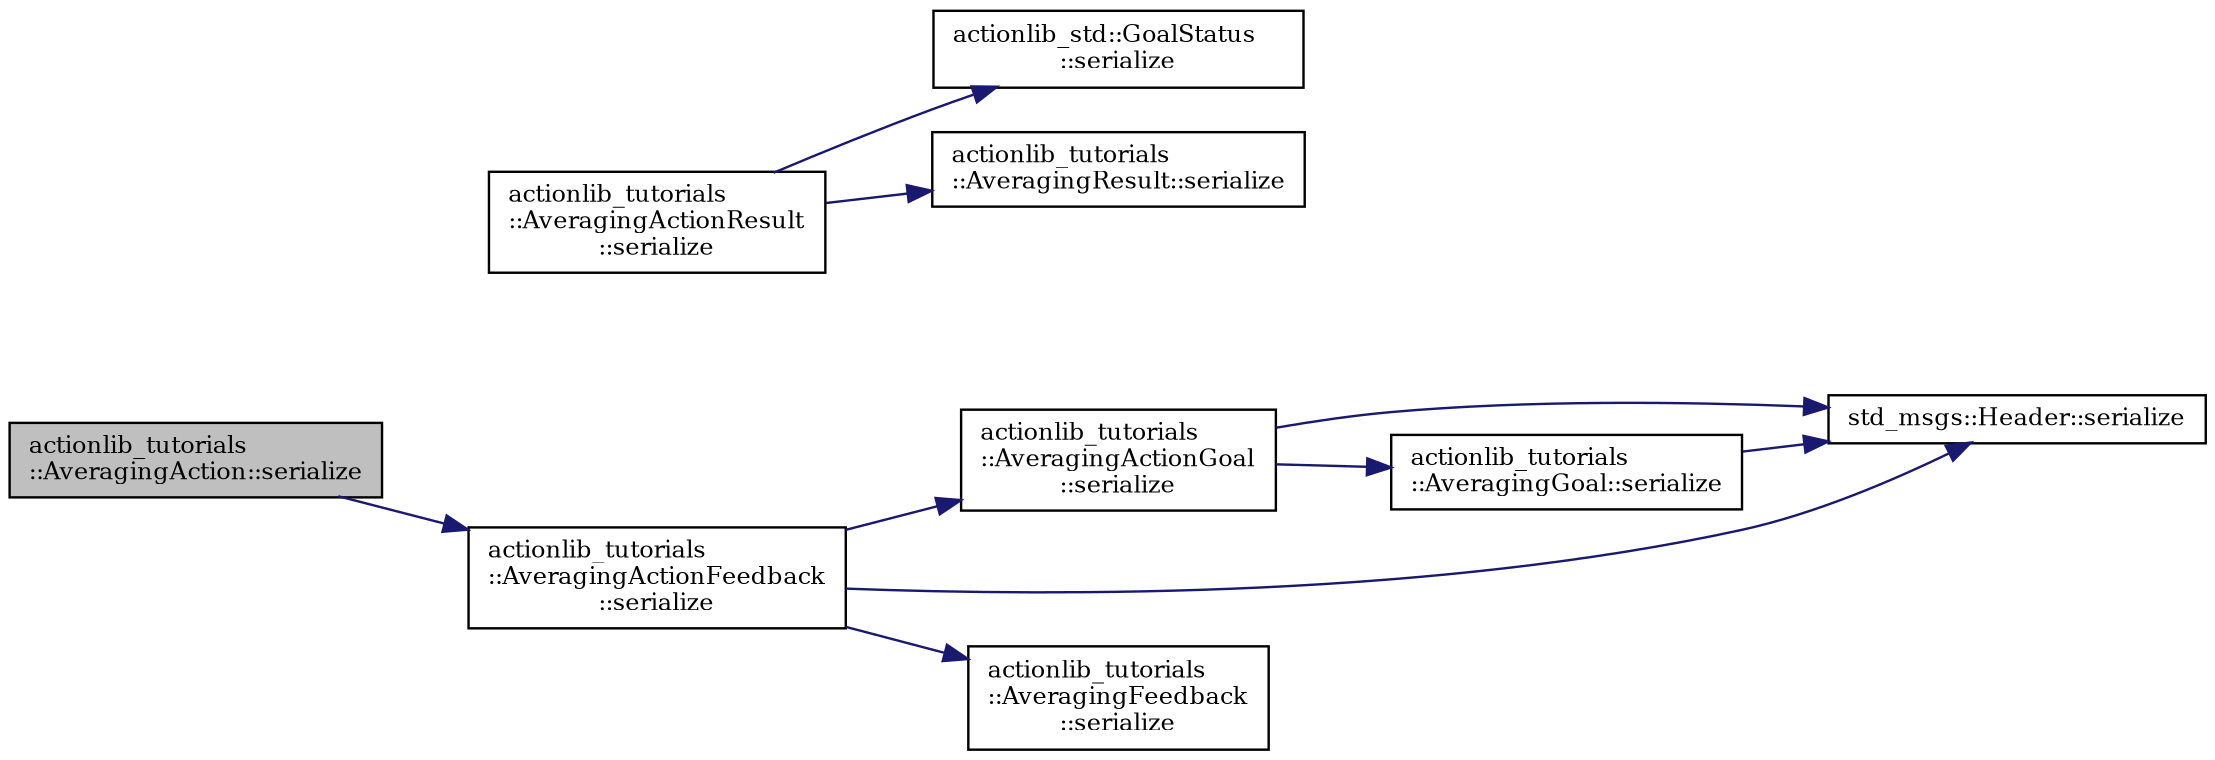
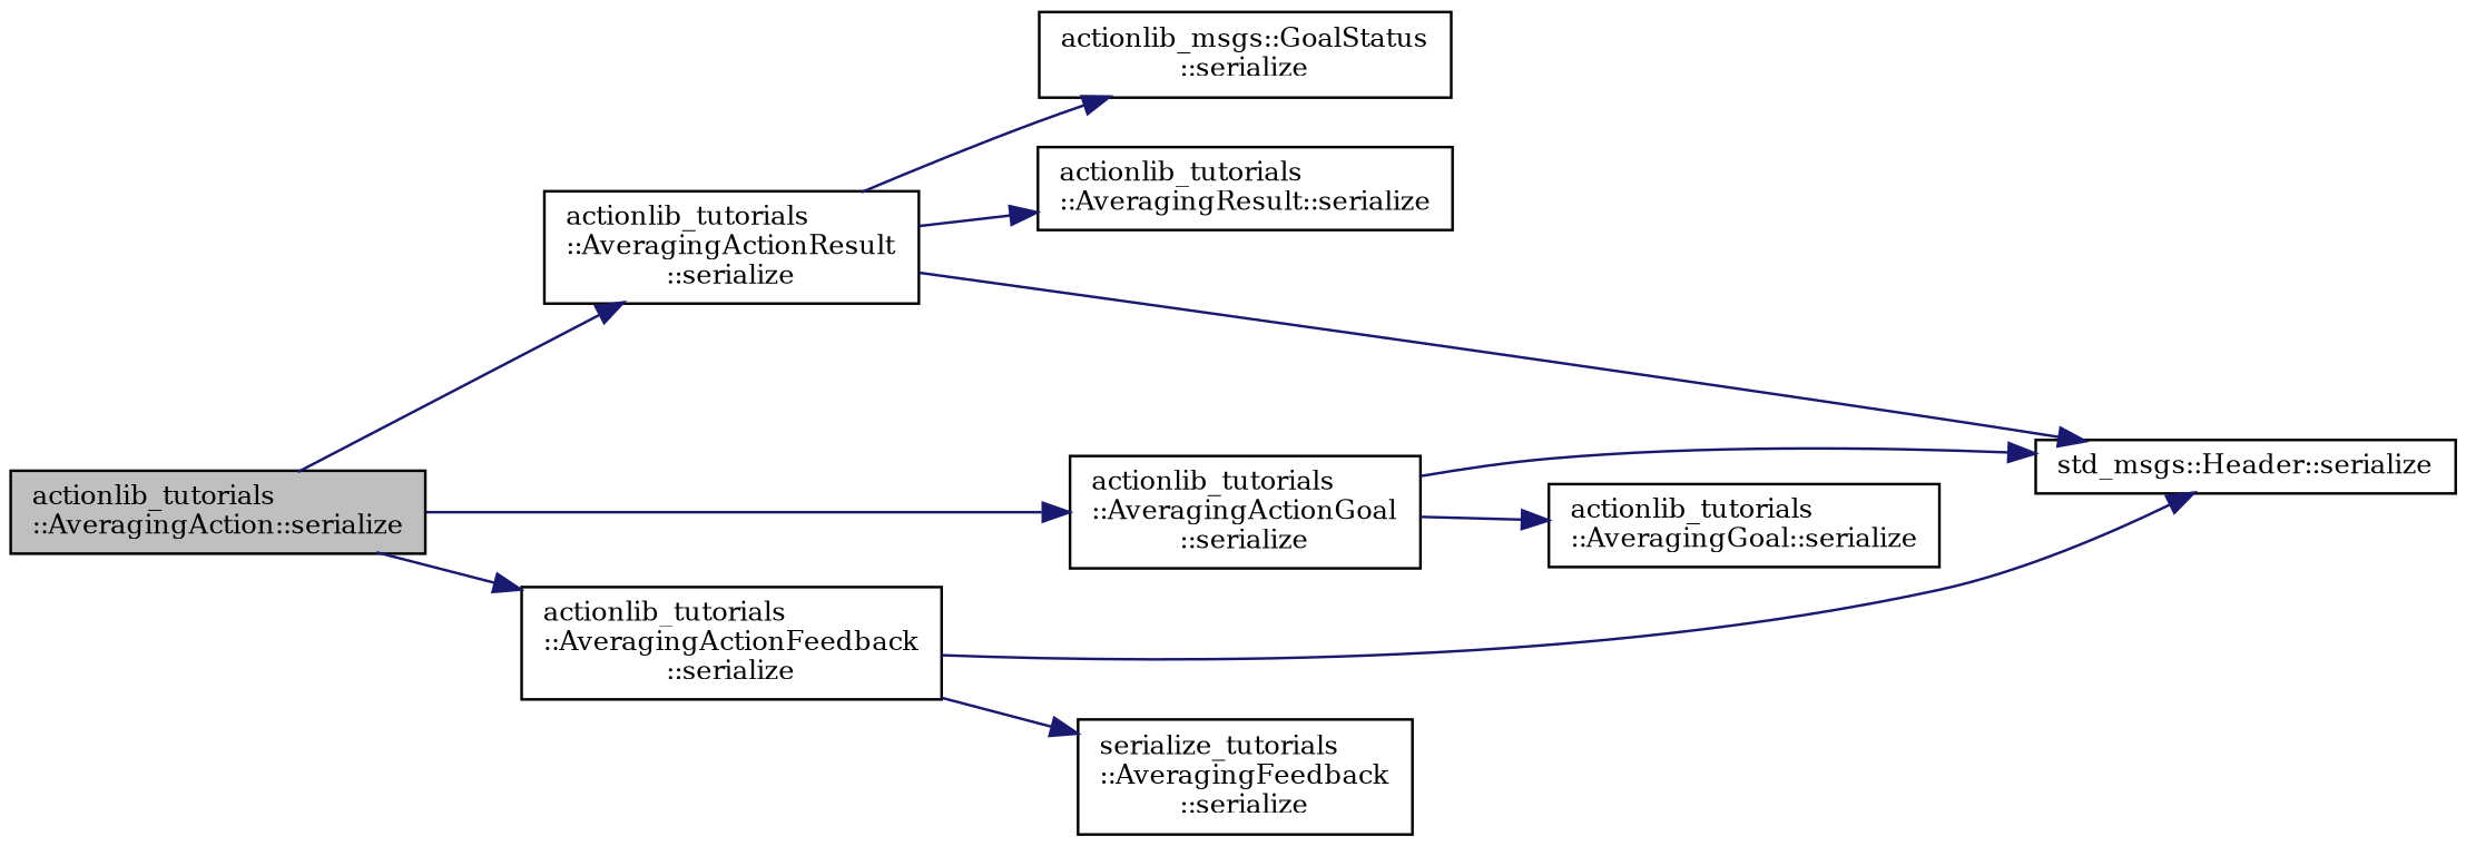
  digraph {
    fontname="DejaVu Serif"
    rankdir=LR
    node [color=black fillcolor=white fontname="DejaVu Serif" fontsize=10 shape=record style=filled]
    edge [color=midnightblue fontname="DejaVu Serif" fontsize=10 labelfontname=Helvetica labelfontsize=10 style=solid]
    n1 [fillcolor=grey75 fontcolor=black height=0.2 label="actionlib_tutorials\l::AveragingAction::serialize" width=0.4]
    n2 [height=0.2 label="actionlib_tutorials\l::AveragingActionGoal\l::serialize" width=0.4]
    n3 [height=0.2 label="actionlib_tutorials\l::AveragingActionResult\l::serialize" width=0.4]
    n4 [height=0.2 label="actionlib_tutorials\l::AveragingActionFeedback\l::serialize" width=0.4]
    n5 [height=0.2 label="std_msgs::Header::serialize" width=0.4]
    n6 [height=0.2 label="actionlib_tutorials\l::AveragingGoal::serialize" width=0.4]
-   n7 [height=0.2 label="actionlib_std::GoalStatus\l::serialize" width=0.4]
+   n7 [height=0.2 label="actionlib_msgs::GoalStatus\l::serialize" width=0.4]
    n8 [height=0.2 label="actionlib_tutorials\l::AveragingResult::serialize" width=0.4]
-   n9 [height=0.2 label="actionlib_tutorials\l::AveragingFeedback\l::serialize" width=0.4]
-   n4 -> n2
+   n9 [height=0.2 label="serialize_tutorials\l::AveragingFeedback\l::serialize" width=0.4]
+   n1 -> n2
+   n1 -> n3
    n1 -> n4
    n2 -> n5
    n2 -> n6
-   n6 -> n5
+   n3 -> n5
    n3 -> n7
    n3 -> n8
    n4 -> n5
    n4 -> n9
  }
